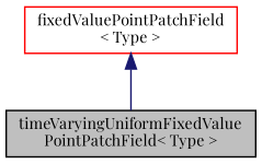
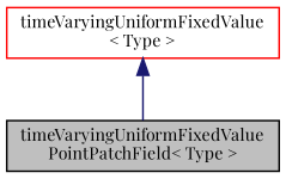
  digraph {
    fontname="Playfair Display"
    node [fontname="Playfair Display" fontsize=10 shape=record]
    n1 [color=black fillcolor=grey75 fontcolor=black height=0.2 label="timeVaryingUniformFixedValue\lPointPatchField\< Type \>" style=filled width=0.4]
-   n2 [color=red height=0.2 label="fixedValuePointPatchField\l\< Type \>" width=0.4]
+   n2 [color=red height=0.2 label="timeVaryingUniformFixedValue\l\< Type \>" width=0.4]
    n2 -> n1 [color=midnightblue dir=back fontname="Playfair Display" fontsize=10 labelfontname=Helvetica labelfontsize=10 style=solid]
  }
